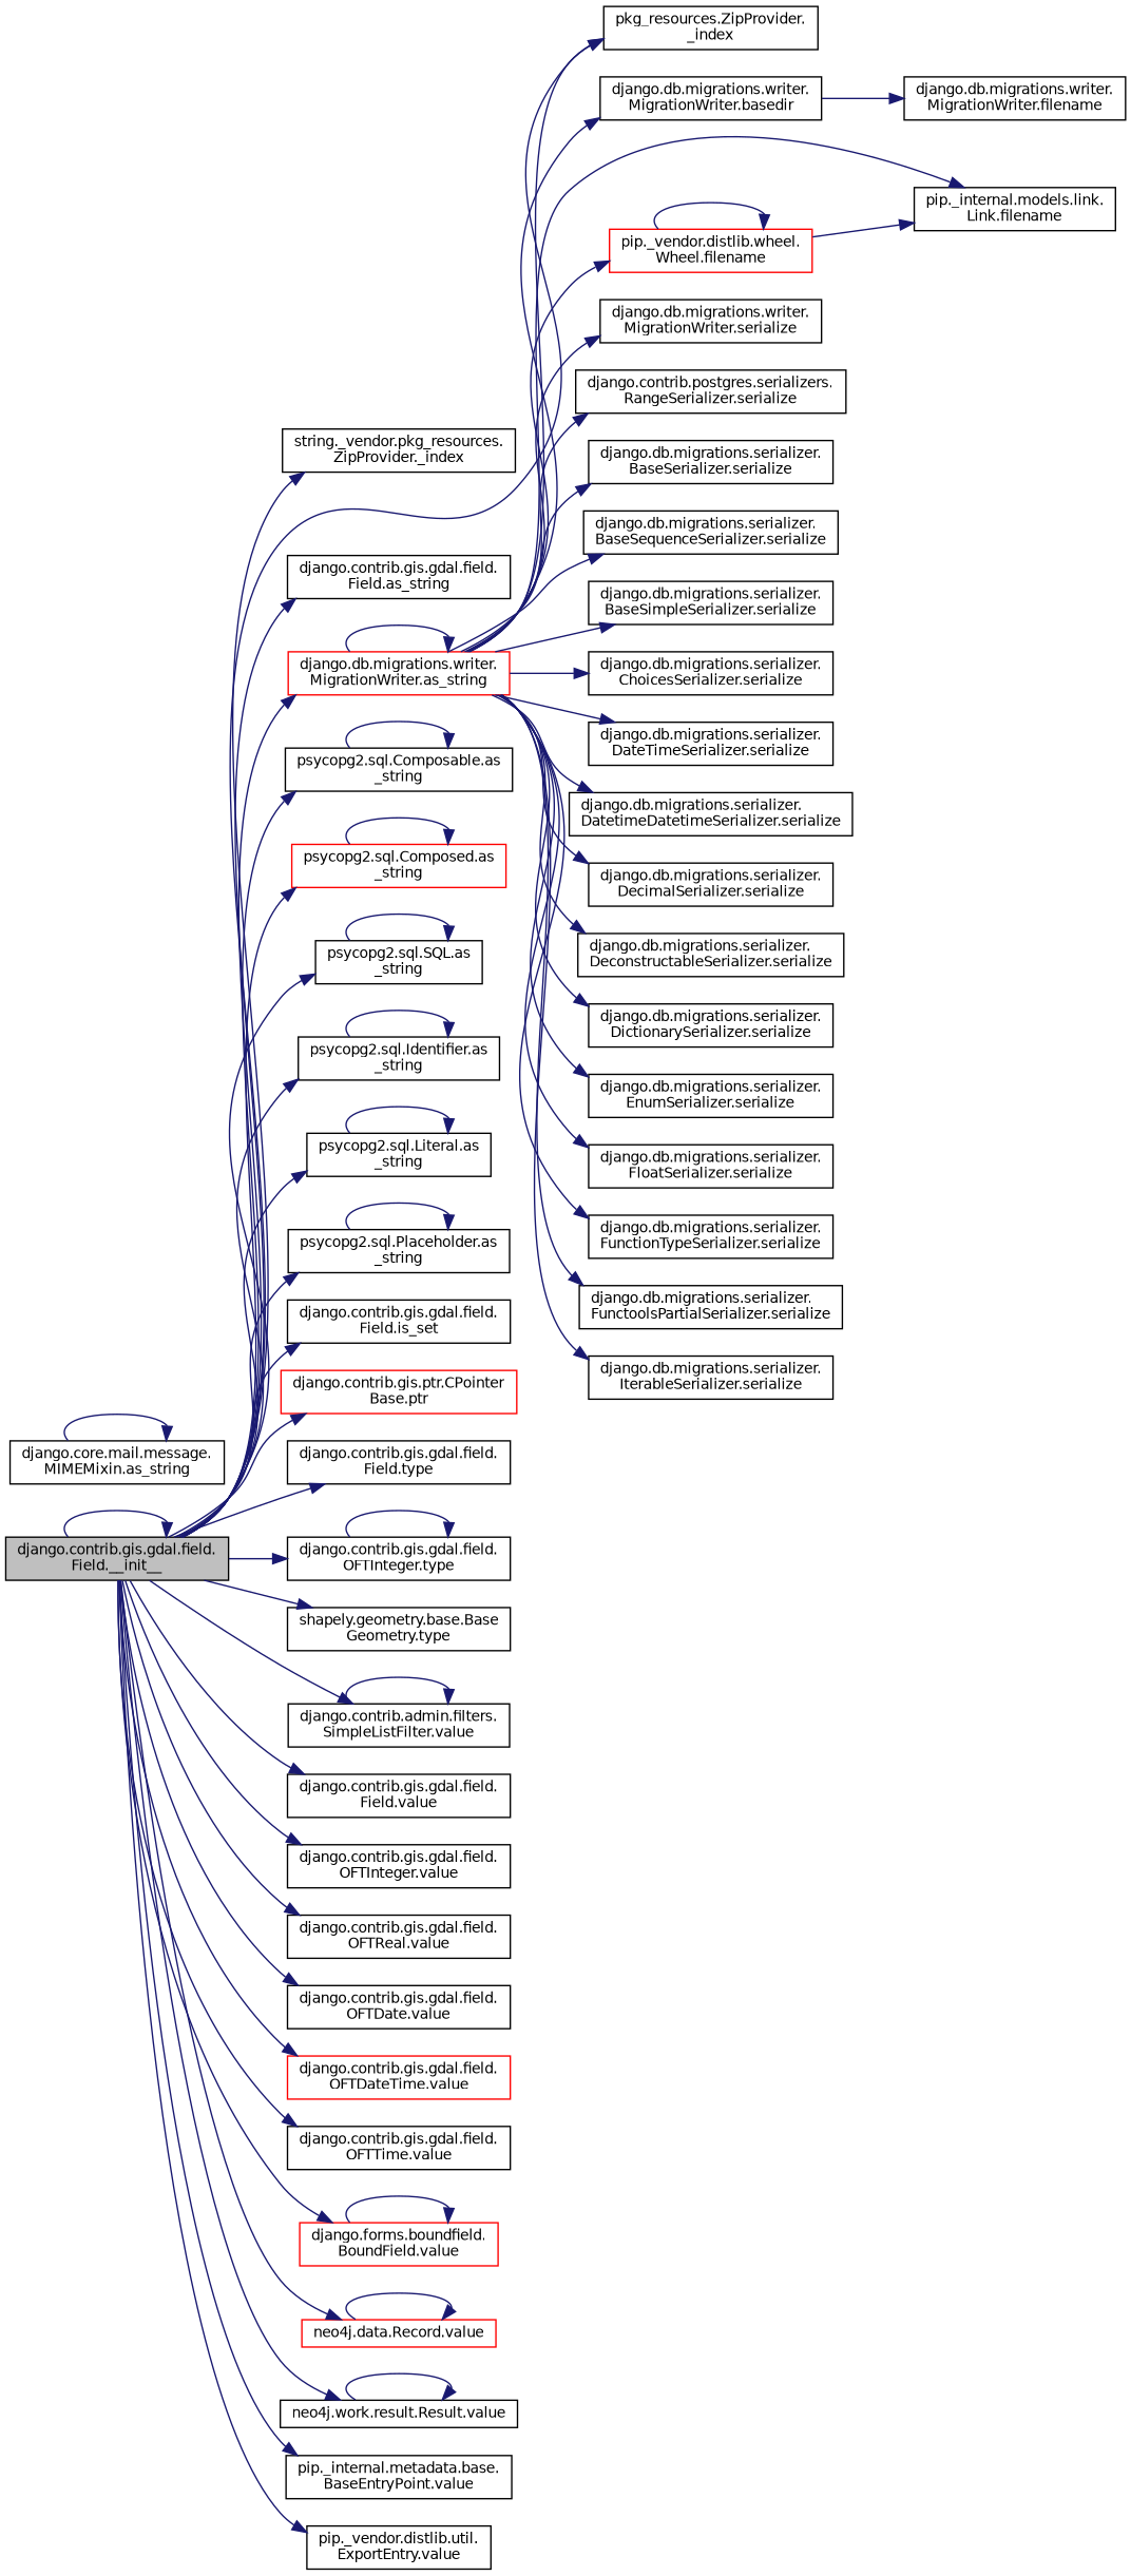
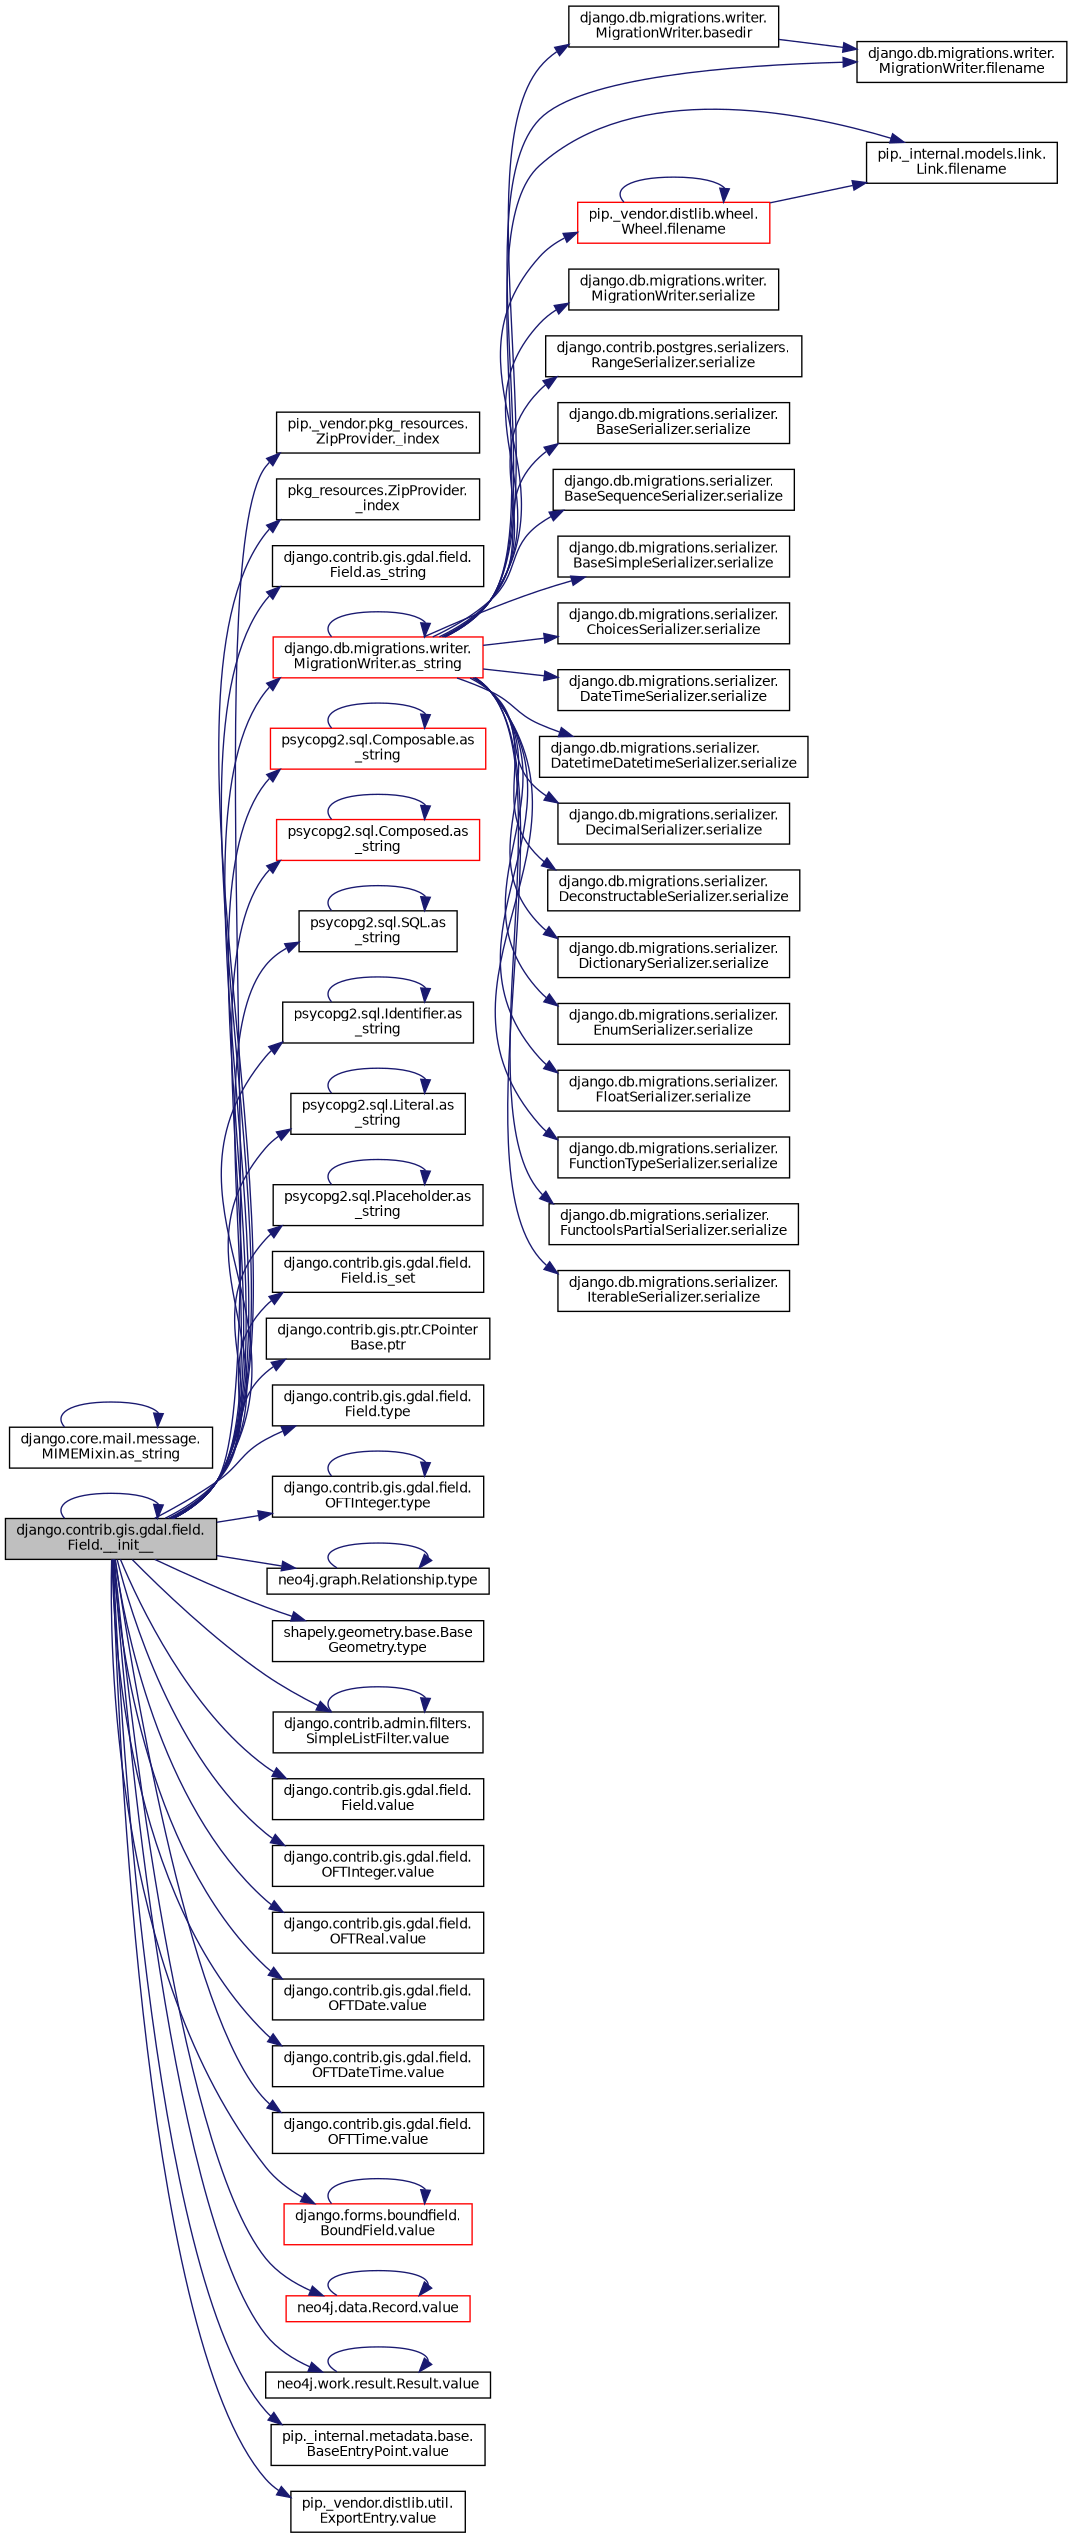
  digraph {
    rankdir=LR
    node [color=black fillcolor=white fontname=Helvetica fontsize=10 shape=record style=filled]
    edge [color=midnightblue fontname=Helvetica fontsize=10 labelfontname=Helvetica labelfontsize=10 style=solid]
    n1 [fillcolor=grey75 fontcolor=black height=0.2 label="django.contrib.gis.gdal.field.\lField.__init__" width=0.4]
-   n2 [height=0.2 label="string._vendor.pkg_resources.\lZipProvider._index" width=0.4]
+   n2 [height=0.2 label="pip._vendor.pkg_resources.\lZipProvider._index" width=0.4]
    n3 [height=0.2 label="pkg_resources.ZipProvider.\l_index" width=0.4]
    n4 [height=0.2 label="django.contrib.gis.gdal.field.\lField.as_string" width=0.4]
    n5 [color=red height=0.2 label="django.db.migrations.writer.\lMigrationWriter.as_string" width=0.4]
-   n6 [height=0.2 label="psycopg2.sql.Composable.as\l_string" width=0.4]
+   n6 [color=red height=0.2 label="psycopg2.sql.Composable.as\l_string" width=0.4]
    n7 [color=red height=0.2 label="psycopg2.sql.Composed.as\l_string" width=0.4]
    n8 [height=0.2 label="psycopg2.sql.SQL.as\l_string" width=0.4]
    n9 [height=0.2 label="psycopg2.sql.Identifier.as\l_string" width=0.4]
    n10 [height=0.2 label="psycopg2.sql.Literal.as\l_string" width=0.4]
    n11 [height=0.2 label="psycopg2.sql.Placeholder.as\l_string" width=0.4]
    n12 [height=0.2 label="django.contrib.gis.gdal.field.\lField.is_set" width=0.4]
-   n13 [color=red height=0.2 label="django.contrib.gis.ptr.CPointer\lBase.ptr" width=0.4]
+   n13 [height=0.2 label="django.contrib.gis.ptr.CPointer\lBase.ptr" width=0.4]
    n14 [height=0.2 label="django.contrib.gis.gdal.field.\lField.type" width=0.4]
    n15 [height=0.2 label="django.contrib.gis.gdal.field.\lOFTInteger.type" width=0.4]
+   n16 [height=0.2 label="neo4j.graph.Relationship.type" width=0.4]
    n17 [height=0.2 label="shapely.geometry.base.Base\lGeometry.type" width=0.4]
    n18 [height=0.2 label="django.contrib.admin.filters.\lSimpleListFilter.value" width=0.4]
    n19 [height=0.2 label="django.contrib.gis.gdal.field.\lField.value" width=0.4]
    n20 [height=0.2 label="django.contrib.gis.gdal.field.\lOFTInteger.value" width=0.4]
    n21 [height=0.2 label="django.contrib.gis.gdal.field.\lOFTReal.value" width=0.4]
    n22 [height=0.2 label="django.contrib.gis.gdal.field.\lOFTDate.value" width=0.4]
-   n23 [color=red height=0.2 label="django.contrib.gis.gdal.field.\lOFTDateTime.value" width=0.4]
+   n23 [height=0.2 label="django.contrib.gis.gdal.field.\lOFTDateTime.value" width=0.4]
    n24 [height=0.2 label="django.contrib.gis.gdal.field.\lOFTTime.value" width=0.4]
    n25 [color=red height=0.2 label="django.forms.boundfield.\lBoundField.value" width=0.4]
    n26 [color=red height=0.2 label="neo4j.data.Record.value" width=0.4]
    n27 [height=0.2 label="neo4j.work.result.Result.value" width=0.4]
    n28 [height=0.2 label="pip._internal.metadata.base.\lBaseEntryPoint.value" width=0.4]
    n29 [height=0.2 label="pip._vendor.distlib.util.\lExportEntry.value" width=0.4]
    n30 [height=0.2 label="django.db.migrations.writer.\lMigrationWriter.basedir" width=0.4]
    n31 [height=0.2 label="django.db.migrations.writer.\lMigrationWriter.filename" width=0.4]
    n32 [height=0.2 label="pip._internal.models.link.\lLink.filename" width=0.4]
    n33 [color=red height=0.2 label="pip._vendor.distlib.wheel.\lWheel.filename" width=0.4]
    n34 [height=0.2 label="django.db.migrations.writer.\lMigrationWriter.serialize" width=0.4]
    n35 [height=0.2 label="django.contrib.postgres.serializers.\lRangeSerializer.serialize" width=0.4]
    n36 [height=0.2 label="django.db.migrations.serializer.\lBaseSerializer.serialize" width=0.4]
    n37 [height=0.2 label="django.db.migrations.serializer.\lBaseSequenceSerializer.serialize" width=0.4]
    n38 [height=0.2 label="django.db.migrations.serializer.\lBaseSimpleSerializer.serialize" width=0.4]
    n39 [height=0.2 label="django.db.migrations.serializer.\lChoicesSerializer.serialize" width=0.4]
    n40 [height=0.2 label="django.db.migrations.serializer.\lDateTimeSerializer.serialize" width=0.4]
    n41 [height=0.2 label="django.db.migrations.serializer.\lDatetimeDatetimeSerializer.serialize" width=0.4]
    n42 [height=0.2 label="django.db.migrations.serializer.\lDecimalSerializer.serialize" width=0.4]
    n43 [height=0.2 label="django.db.migrations.serializer.\lDeconstructableSerializer.serialize" width=0.4]
    n44 [height=0.2 label="django.db.migrations.serializer.\lDictionarySerializer.serialize" width=0.4]
    n45 [height=0.2 label="django.db.migrations.serializer.\lEnumSerializer.serialize" width=0.4]
    n46 [height=0.2 label="django.db.migrations.serializer.\lFloatSerializer.serialize" width=0.4]
    n47 [height=0.2 label="django.db.migrations.serializer.\lFunctionTypeSerializer.serialize" width=0.4]
    n48 [height=0.2 label="django.db.migrations.serializer.\lFunctoolsPartialSerializer.serialize" width=0.4]
    n49 [height=0.2 label="django.db.migrations.serializer.\lIterableSerializer.serialize" width=0.4]
    n50 [height=0.2 label="django.core.mail.message.\lMIMEMixin.as_string" width=0.4]
    n1 -> n1
    n1 -> n2
    n1 -> n3
    n1 -> n4
    n1 -> n5
    n1 -> n6
    n1 -> n7
    n1 -> n8
    n1 -> n9
    n1 -> n10
    n1 -> n11
    n1 -> n12
    n1 -> n13
    n1 -> n14
    n1 -> n15
+   n1 -> n16
    n1 -> n17
    n1 -> n18
    n1 -> n19
    n1 -> n20
    n1 -> n21
    n1 -> n22
    n1 -> n23
    n1 -> n24
    n1 -> n25
    n1 -> n26
    n1 -> n27
    n1 -> n28
    n1 -> n29
    n5 -> n5
    n5 -> n30
-   n5 -> n3
+   n5 -> n31
    n5 -> n32
    n5 -> n33
    n5 -> n34
    n5 -> n35
    n5 -> n36
    n5 -> n37
    n5 -> n38
    n5 -> n39
    n5 -> n40
    n5 -> n41
    n5 -> n42
    n5 -> n43
    n5 -> n44
    n5 -> n45
    n5 -> n46
    n5 -> n47
    n5 -> n48
    n5 -> n49
    n6 -> n6
    n7 -> n7
    n8 -> n8
    n9 -> n9
    n10 -> n10
    n11 -> n11
    n15 -> n15
+   n16 -> n16
    n18 -> n18
    n25 -> n25
    n26 -> n26
    n27 -> n27
    n30 -> n31
    n33 -> n32
    n33 -> n33
    n50 -> n50
  }
